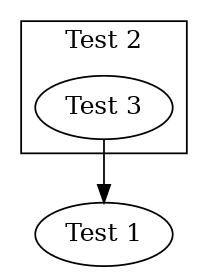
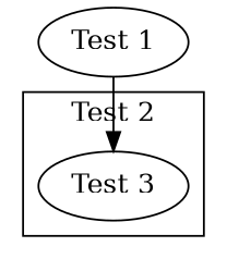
  digraph {
    compound=true
    n1 [label="Test 3"]
    n2 [label="Test 1"]
    subgraph sub_1 {
      cluster=true
      label="Test 2"
      n1
    }
-   n1 -> n2
+   n2 -> n1
  }
